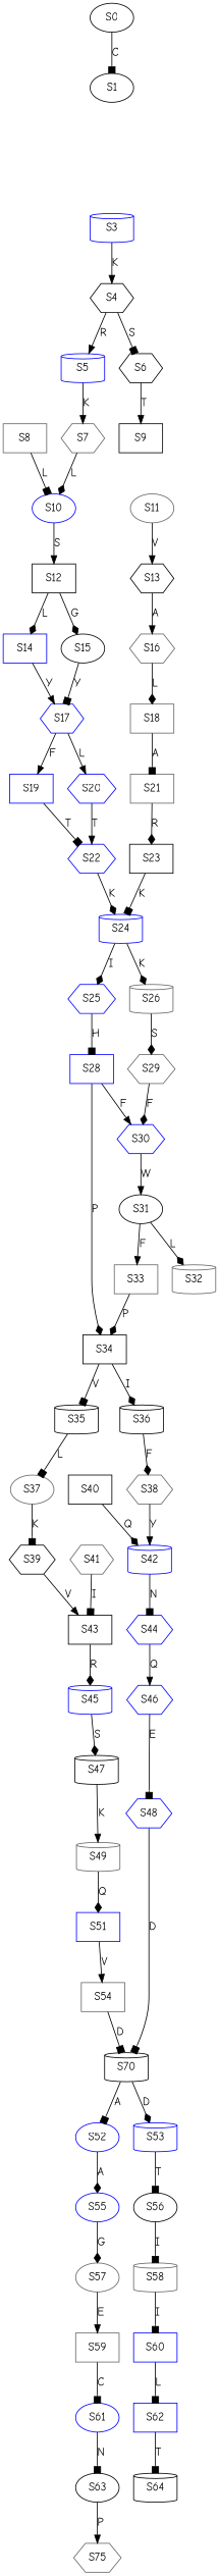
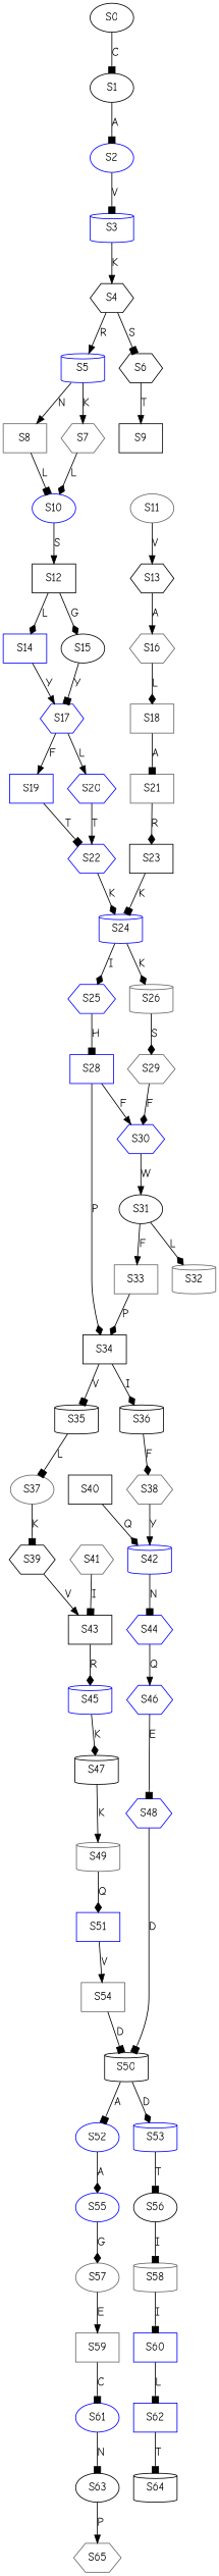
  strict digraph {
    fontname="Comic Neue"
    node [color=blue fontname="Comic Neue" shape=hexagon]
    edge [arrowhead=box fontname="Comic Neue"]
    S0 [color=black shape=ellipse]
    S1 [color=black shape=ellipse]
+   S2 [shape=ellipse]
    S3 [shape=cylinder]
    S4 [color=black]
    S5 [shape=cylinder]
    S6 [color=black]
    S7 [color=gray40]
    S8 [color=gray40 shape=box]
    S9 [color=black shape=box]
    S10 [shape=ellipse]
    S12 [color=black shape=box]
    S11 [color=gray40 shape=ellipse]
    S13 [color=black]
    S14 [shape=box]
    S15 [color=black shape=ellipse]
    S16 [color=gray40]
    S17
    S18 [color=gray40 shape=box]
    S19 [shape=box]
    S20
    S21 [color=gray40 shape=box]
    S22
    S23 [color=black shape=box]
    S24 [shape=cylinder]
    S25
    S26 [color=gray40 shape=cylinder]
    S28 [shape=box]
    S29 [color=gray40]
    S30
    S34 [color=black shape=box]
    S31 [color=black shape=ellipse]
    S32 [color=gray40 shape=cylinder]
    S33 [color=gray40 shape=box]
    S35 [color=black shape=cylinder]
    S36 [color=black shape=cylinder]
    S37 [color=gray40 shape=ellipse]
    S38 [color=gray40]
    S39 [color=black]
    S42 [shape=cylinder]
    S43 [color=black shape=box]
    S40 [color=black shape=box]
    S41 [color=gray40]
    S44
    S45 [shape=cylinder]
    S46
    S47 [color=black shape=cylinder]
    S48
    S49 [color=gray40 shape=cylinder]
-   S50 [color=black shape=cylinder label=S70]
+   S50 [color=black shape=cylinder]
    S51 [shape=box]
    S52 [shape=ellipse]
    S53 [shape=cylinder]
    S54 [color=gray40 shape=box]
    S55 [shape=ellipse]
    S56 [color=black shape=ellipse]
    S57 [color=gray40 shape=ellipse]
    S58 [color=gray40 shape=cylinder]
    S59 [color=gray40 shape=box]
    S60 [shape=box]
    S61 [shape=ellipse]
    S62 [shape=box]
    S63 [color=black shape=ellipse]
    S64 [color=black shape=cylinder]
-   S65 [color=gray40 label=S75]
+   S65 [color=gray40]
    S0 -> S1 [label=C]
+   S1 -> S2 [label=A]
+   S2 -> S3 [label=V]
    S3 -> S4 [arrowhead=normal label=K]
    S4 -> S5 [arrowhead=normal label=R]
    S4 -> S6 [label=S]
    S5 -> S7 [arrowhead=normal label=K]
+   S5 -> S8 [arrowhead=normal label=N]
    S6 -> S9 [arrowhead=normal label=T]
    S7 -> S10 [arrowhead=diamond label=L]
    S8 -> S10 [label=L]
    S10 -> S12 [arrowhead=normal label=S]
    S12 -> S14 [arrowhead=diamond label=L]
    S12 -> S15 [arrowhead=diamond label=G]
    S11 -> S13 [arrowhead=normal label=V]
    S13 -> S16 [arrowhead=normal label=A]
    S14 -> S17 [arrowhead=normal label=Y]
    S15 -> S17 [label=Y]
    S16 -> S18 [arrowhead=diamond label=L]
    S17 -> S19 [arrowhead=normal label=F]
    S17 -> S20 [arrowhead=normal label=L]
    S18 -> S21 [label=A]
    S19 -> S22 [label=T]
    S20 -> S22 [arrowhead=normal label=T]
    S21 -> S23 [arrowhead=diamond label=R]
    S22 -> S24 [arrowhead=diamond label=K]
    S23 -> S24 [label=K]
    S24 -> S25 [arrowhead=diamond label=I]
    S24 -> S26 [arrowhead=diamond label=K]
    S25 -> S28 [label=H]
    S26 -> S29 [arrowhead=diamond label=S]
    S28 -> S30 [arrowhead=normal label=F]
    S28 -> S34 [arrowhead=diamond label=P]
    S29 -> S30 [arrowhead=diamond label=F]
    S30 -> S31 [arrowhead=normal label=W]
    S34 -> S35 [label=V]
    S34 -> S36 [arrowhead=diamond label=I]
    S31 -> S32 [arrowhead=diamond label=L]
    S31 -> S33 [arrowhead=normal label=F]
    S33 -> S34 [arrowhead=diamond label=P]
    S35 -> S37 [label=L]
    S36 -> S38 [arrowhead=diamond label=F]
    S37 -> S39 [label=K]
    S38 -> S42 [arrowhead=normal label=Y]
    S39 -> S43 [arrowhead=normal label=V]
    S42 -> S44 [label=N]
    S43 -> S45 [arrowhead=diamond label=R]
    S40 -> S42 [arrowhead=diamond label=Q]
    S41 -> S43 [label=I]
    S44 -> S46 [arrowhead=normal label=Q]
-   S45 -> S47 [arrowhead=diamond label=S]
+   S45 -> S47 [arrowhead=diamond label=K]
    S46 -> S48 [label=E]
    S47 -> S49 [arrowhead=normal label=K]
    S48 -> S50 [label=D]
    S49 -> S51 [arrowhead=diamond label=Q]
    S50 -> S52 [label=A]
    S50 -> S53 [arrowhead=diamond label=D]
    S51 -> S54 [arrowhead=normal label=V]
    S52 -> S55 [arrowhead=diamond label=A]
    S53 -> S56 [label=T]
    S54 -> S50 [label=D]
    S55 -> S57 [arrowhead=diamond label=G]
    S56 -> S58 [label=I]
    S57 -> S59 [arrowhead=normal label=E]
    S58 -> S60 [label=I]
    S59 -> S61 [label=C]
    S60 -> S62 [label=L]
    S61 -> S63 [label=N]
    S62 -> S64 [label=T]
    S63 -> S65 [arrowhead=normal label=P]
  }
